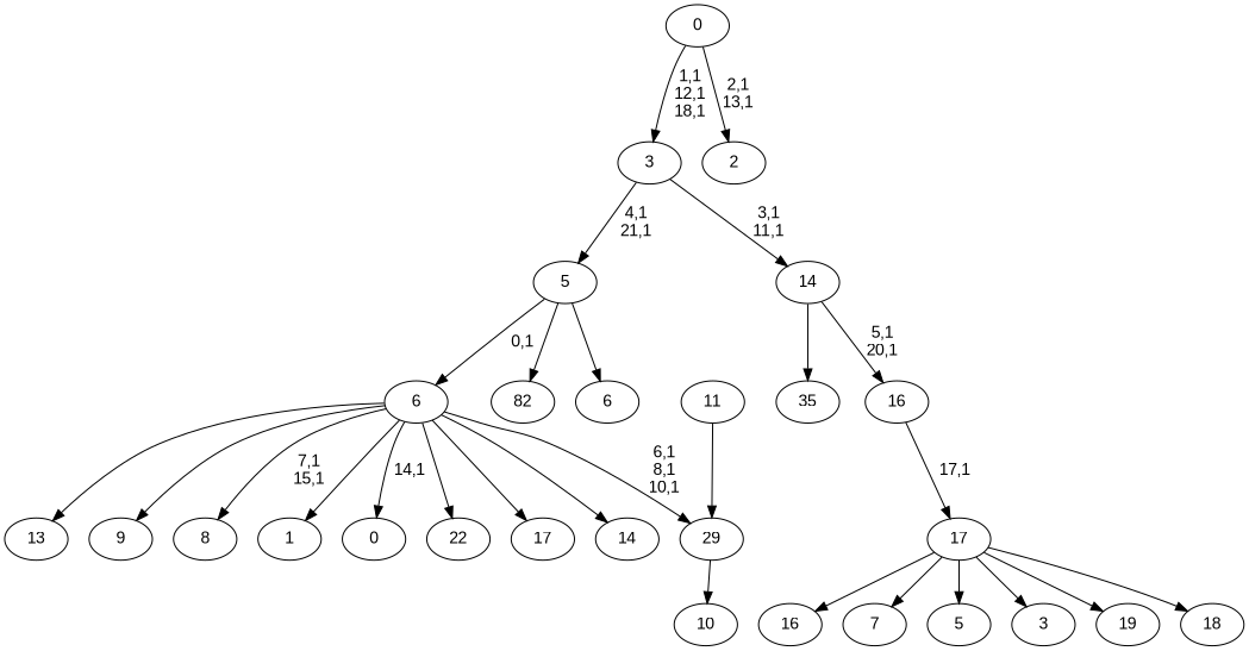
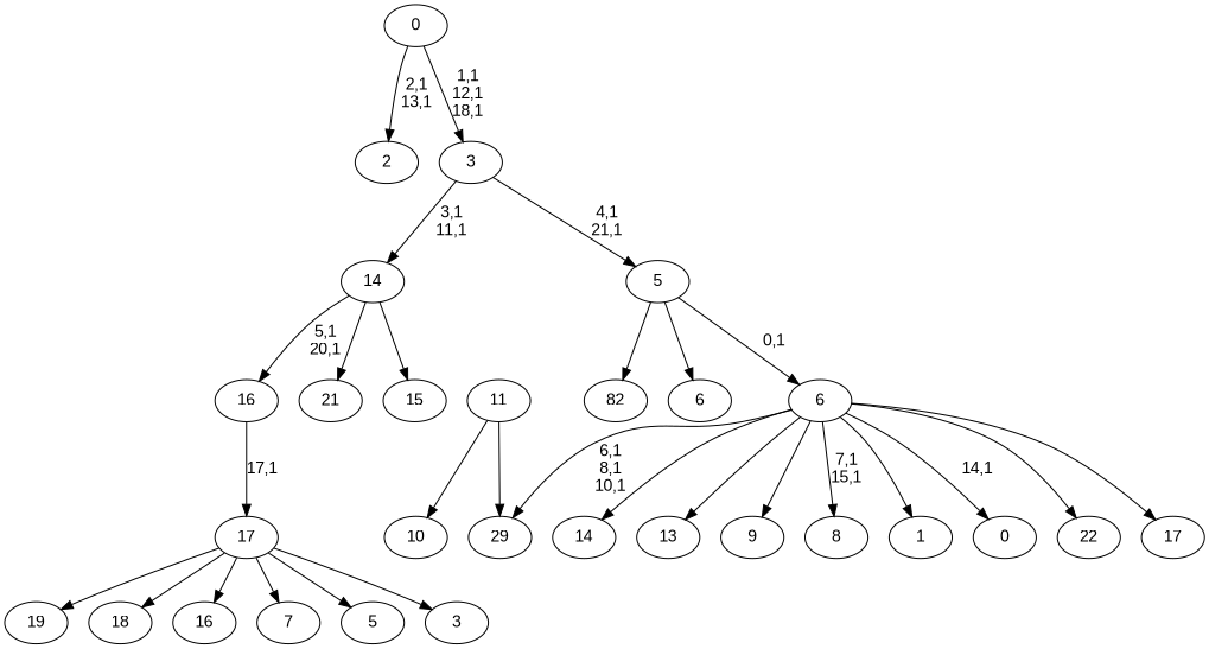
  digraph {
    fontname="Liberation Sans"
    node [fontname="Liberation Sans"]
    edge [fontname="Liberation Sans"]
    n1 [label=22]
+   n2 [label=21]
    n3 [label=19]
    n4 [label=18]
    n5 [label=17]
    n6 [label=16]
-   n7 [label=35]
+   n7 [label=15]
    n8 [label=14]
    n9 [label=13]
    n10 [label=82]
    n11 [label=11]
    29
    n13 [label=10]
    n14 [label=9]
    n15 [label=8]
    n16 [label=7]
    n17 [label=6]
    n18 [label=5]
    n19 [label=3]
    17
    16
    14
    n23 [label=2]
    n24 [label=1]
    n25 [label=0]
    6
    5
    3
    0
    n11 -> 29
-   29 -> n13
+   n11 -> n13
    17 -> n3
    17 -> n4
    17 -> n6
    17 -> n16
    17 -> n18
    17 -> n19
    16 -> 17 [label="17,1"]
+   14 -> n2
    14 -> n7
    14 -> 16 [label="5,1\n20,1"]
    6 -> n1
    6 -> n5
    6 -> n8
    6 -> n9
    6 -> 29 [label="6,1\n8,1\n10,1"]
    6 -> n14
    6 -> n15 [label="7,1\n15,1"]
    6 -> n24
    6 -> n25 [label="14,1"]
    5 -> n10
    5 -> n17
    5 -> 6 [label="0,1"]
    3 -> 14 [label="3,1\n11,1"]
    3 -> 5 [label="4,1\n21,1"]
    0 -> n23 [label="2,1\n13,1"]
    0 -> 3 [label="1,1\n12,1\n18,1"]
  }
